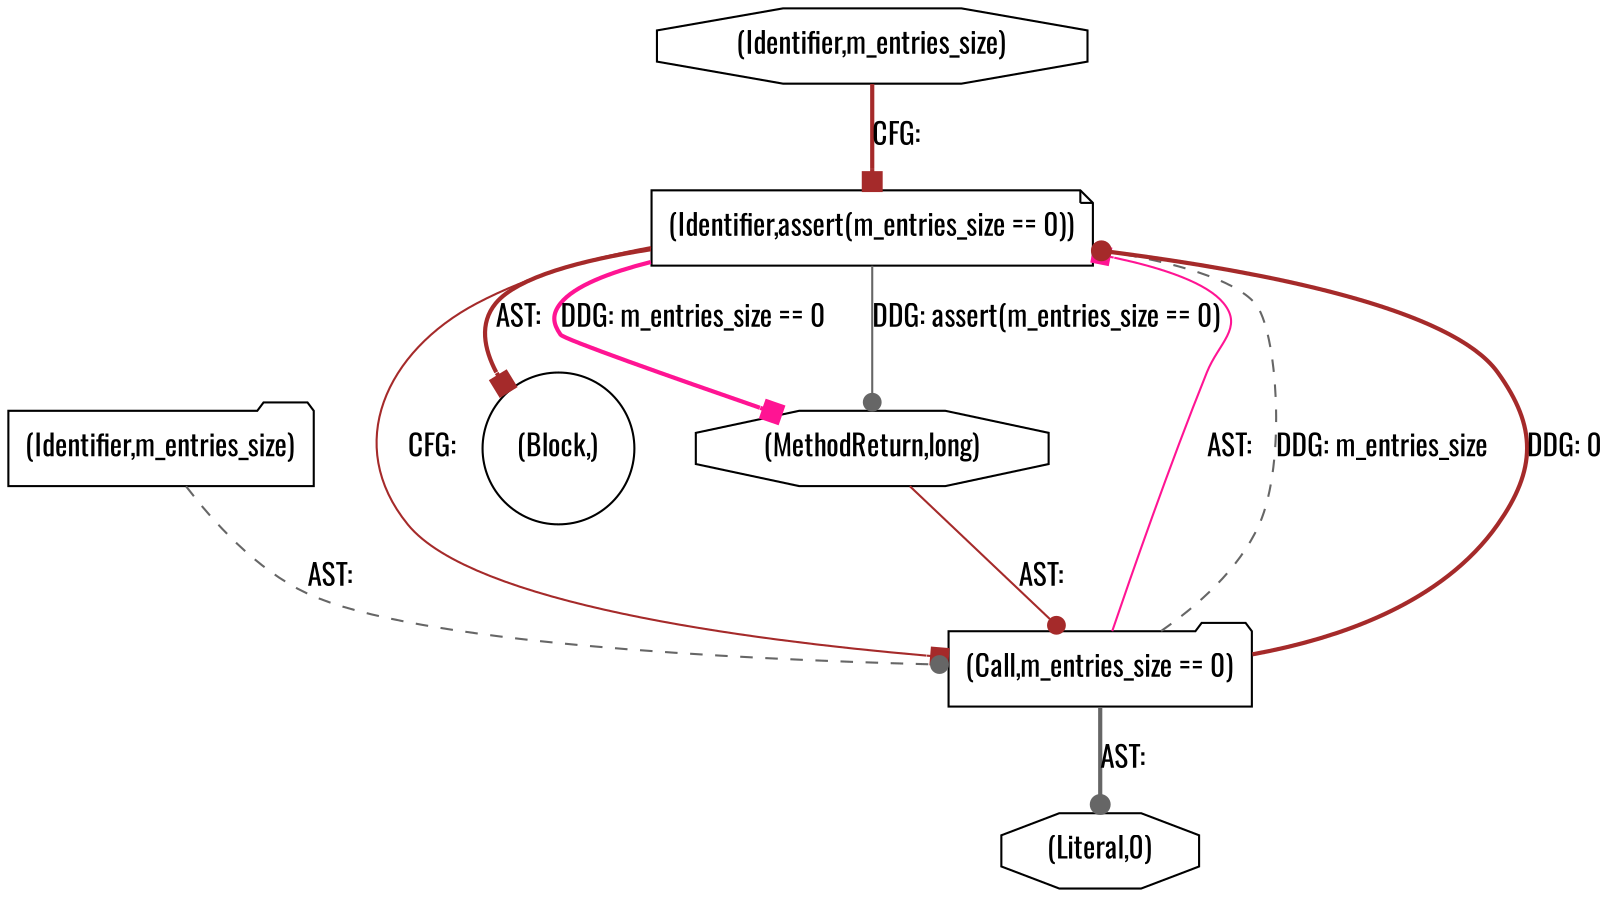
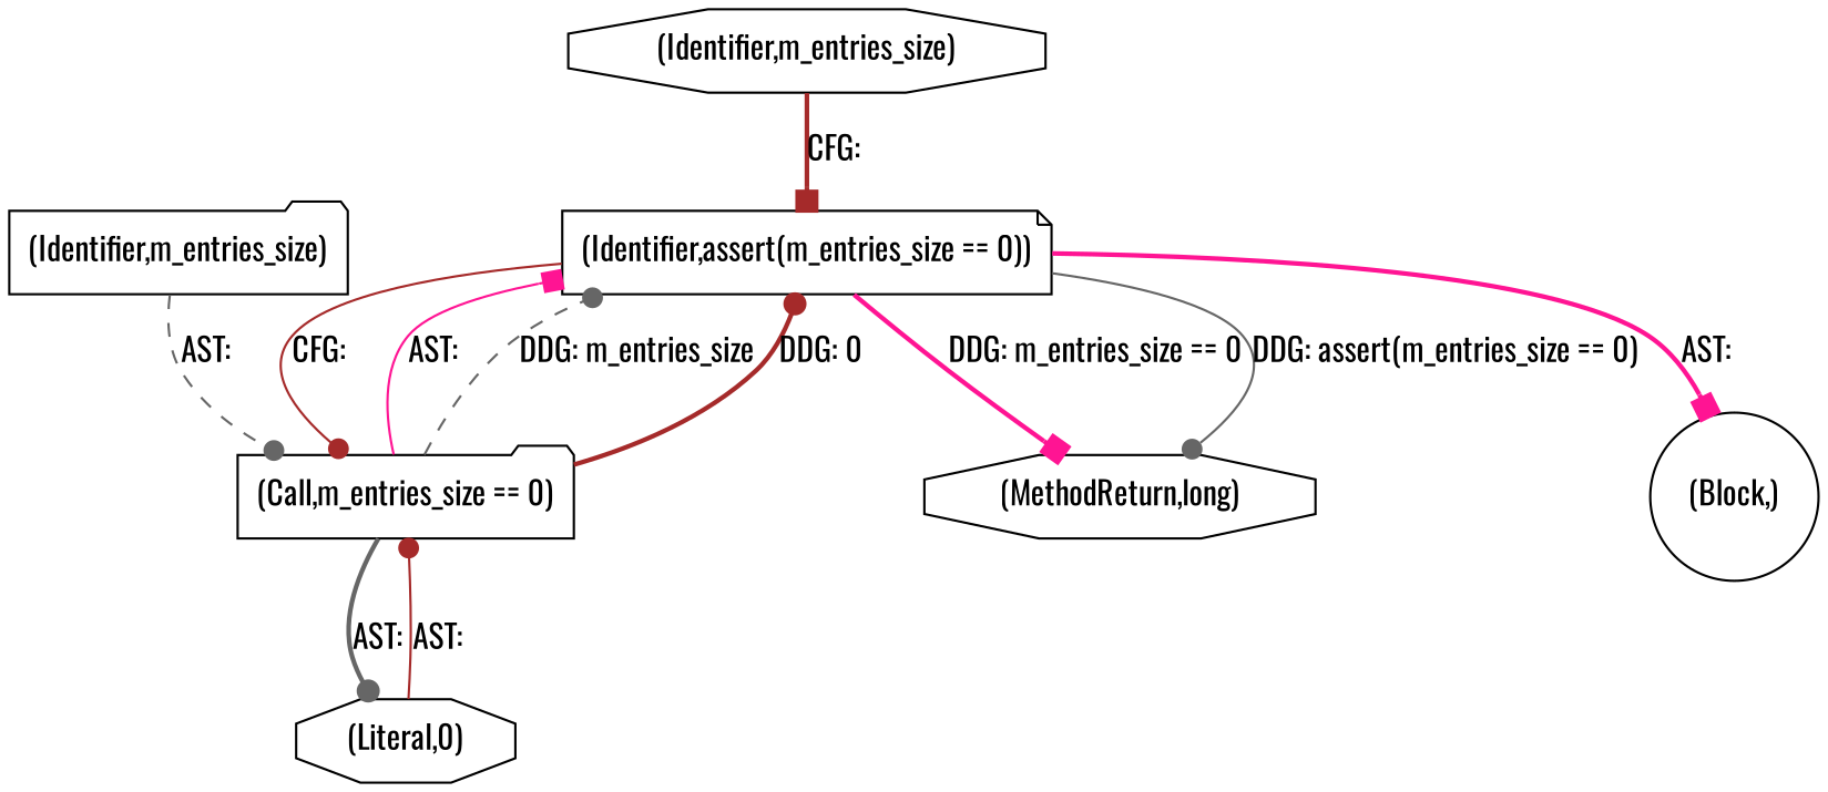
  digraph {
    fontname=Oswald
    node [fontname=Oswald shape=octagon]
    edge [arrowhead=dot color=brown fontname=Oswald style=bold]
    n1 [label="(Identifier,assert(m_entries_size == 0))" shape=note]
    n2 [label="(Call,m_entries_size == 0)" shape=folder]
    n3 [label="(Block,)" shape=circle]
    n4 [label="(MethodReturn,long)"]
    n5 [label="(Literal,0)"]
    n6 [label="(Identifier,m_entries_size)" shape=folder]
    n7 [label="(Identifier,m_entries_size)"]
-   n1 -> n2 [arrowhead=box label="CFG: " style=solid]
-   n1 -> n3 [arrowhead=box label="AST: "]
+   n1 -> n2 [label="CFG: " style=solid]
+   n1 -> n3 [arrowhead=box color=deeppink label="AST: "]
    n1 -> n4 [arrowhead=box color=deeppink label="DDG: m_entries_size == 0"]
    n1 -> n4 [color=gray40 label="DDG: assert(m_entries_size == 0)" style=solid]
    n2 -> n1 [arrowhead=box color=deeppink label="AST: " style=solid]
    n2 -> n1 [color=gray40 label="DDG: m_entries_size" style=dashed]
    n2 -> n1 [label="DDG: 0"]
    n2 -> n5 [color=gray40 label="AST: "]
-   n4 -> n2 [label="AST: " style=solid]
+   n5 -> n2 [label="AST: " style=solid]
    n6 -> n2 [color=gray40 label="AST: " style=dashed]
    n7 -> n1 [arrowhead=box label="CFG: "]
  }
